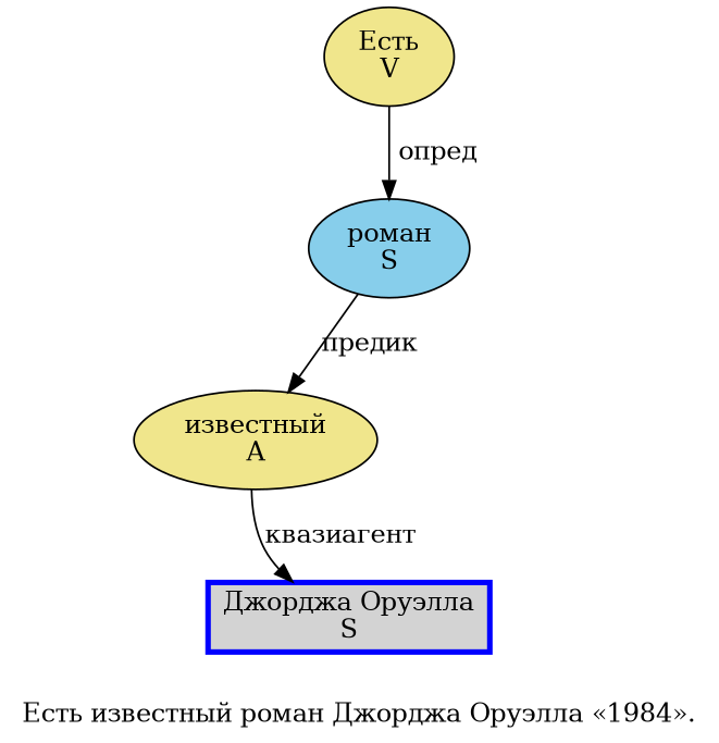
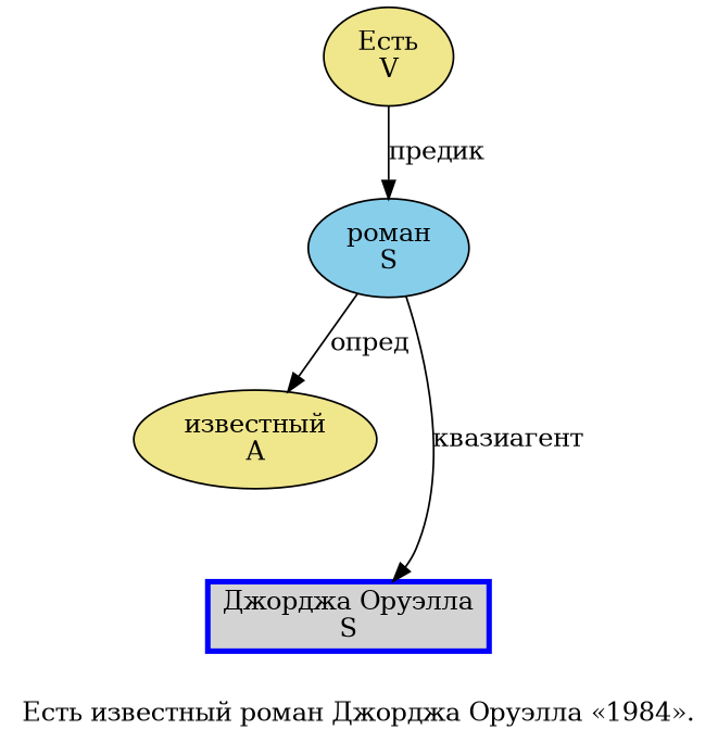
  digraph {
    label="Есть известный роман Джорджа Оруэлла «1984»."
    node [fillcolor=khaki penwidth=1 shape=ellipse style=filled]
    n1 [label="Есть\nV"]
    n2 [fillcolor=skyblue label="роман\nS"]
    n3 [label="известный\nA"]
    n4 [color=blue fillcolor=lightgrey label="Джорджа Оруэлла\nS" penwidth=3 shape=box]
-   n1 -> n2 [label="опред"]
-   n2 -> n3 [label="предик"]
-   n3 -> n4 [label="квазиагент"]
+   n1 -> n2 [label="предик"]
+   n2 -> n3 [label="опред"]
+   n2 -> n4 [label="квазиагент"]
  }
